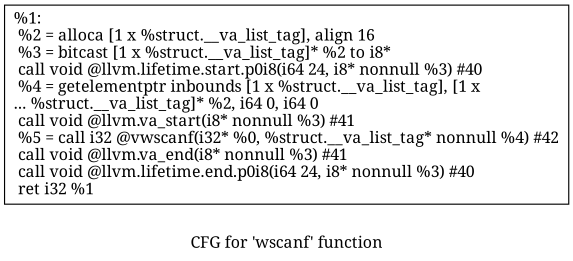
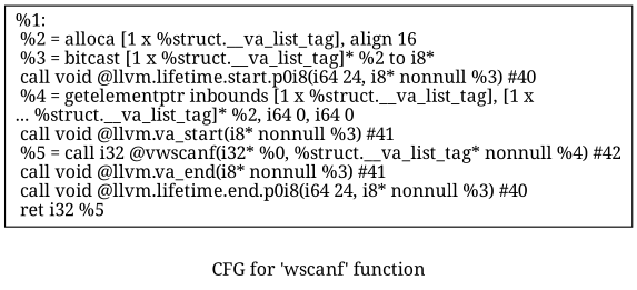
  digraph {
    label="CFG for 'wscanf' function"
    rankdir=LR
    fontname="Noto Serif"
-   n1 [label="{%1:\l  %2 = alloca [1 x %struct.__va_list_tag], align 16\l  %3 = bitcast [1 x %struct.__va_list_tag]* %2 to i8*\l  call void @llvm.lifetime.start.p0i8(i64 24, i8* nonnull %3) #40\l  %4 = getelementptr inbounds [1 x %struct.__va_list_tag], [1 x\l... %struct.__va_list_tag]* %2, i64 0, i64 0\l  call void @llvm.va_start(i8* nonnull %3) #41\l  %5 = call i32 @vwscanf(i32* %0, %struct.__va_list_tag* nonnull %4) #42\l  call void @llvm.va_end(i8* nonnull %3) #41\l  call void @llvm.lifetime.end.p0i8(i64 24, i8* nonnull %3) #40\l  ret i32 %1\l}" shape=record fontname="Noto Serif"]
+   n1 [label="{%1:\l  %2 = alloca [1 x %struct.__va_list_tag], align 16\l  %3 = bitcast [1 x %struct.__va_list_tag]* %2 to i8*\l  call void @llvm.lifetime.start.p0i8(i64 24, i8* nonnull %3) #40\l  %4 = getelementptr inbounds [1 x %struct.__va_list_tag], [1 x\l... %struct.__va_list_tag]* %2, i64 0, i64 0\l  call void @llvm.va_start(i8* nonnull %3) #41\l  %5 = call i32 @vwscanf(i32* %0, %struct.__va_list_tag* nonnull %4) #42\l  call void @llvm.va_end(i8* nonnull %3) #41\l  call void @llvm.lifetime.end.p0i8(i64 24, i8* nonnull %3) #40\l  ret i32 %5\l}" shape=record fontname="Noto Serif"]
  }
